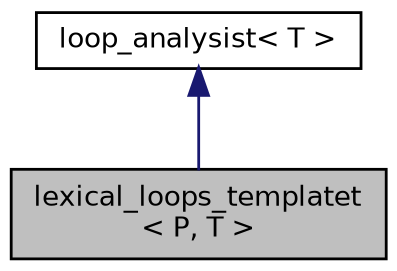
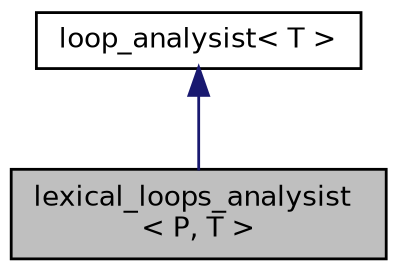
  digraph {
    node [color=black fontname=Helvetica fontsize=10 shape=record]
-   n1 [fillcolor=grey75 fontcolor=black height=0.2 label="lexical_loops_templatet\l\< P, T \>" style=filled width=0.4]
+   n1 [fillcolor=grey75 fontcolor=black height=0.2 label="lexical_loops_analysist\l\< P, T \>" style=filled width=0.4]
    n2 [height=0.2 label="loop_analysist\< T \>" width=0.4]
    n2 -> n1 [color=midnightblue dir=back fontname=Helvetica fontsize=10 labelfontname=Helvetica labelfontsize=10 style=solid]
  }
